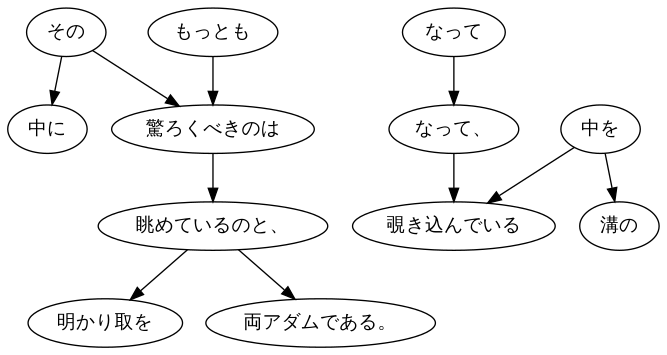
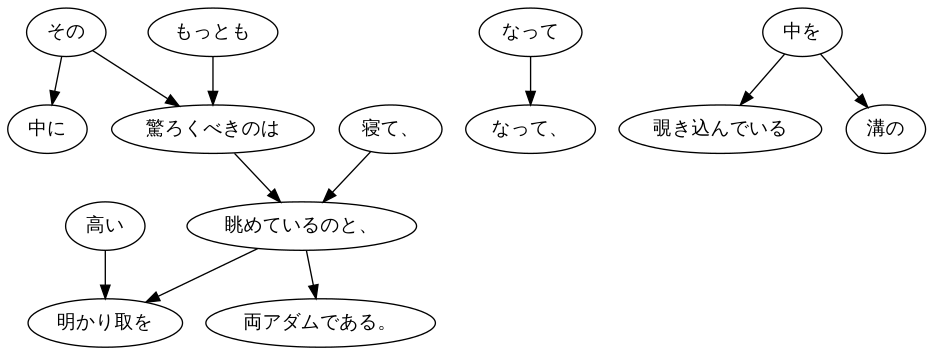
  digraph {
    fontname="Noto Sans"
    node [fontname="Noto Sans"]
    edge [fontname="Noto Sans"]
    n1 [label="その"]
    n2 [label="中に"]
    n3 [label="驚ろくべきのは"]
    n4 [label="眺めているのと、"]
    n5 [label="もっとも"]
    n6 [label="明かり取を"]
    n7 [label="両アダムである。"]
+   n8 [label="寝て、"]
+   n9 [label="高い"]
    n10 [label="なって"]
    n11 [label="なって、"]
    n12 [label="覗き込んでいる"]
    n13 [label="溝の"]
    n14 [label="中を"]
    n1 -> n2
    n1 -> n3
    n3 -> n4
    n4 -> n6
    n4 -> n7
    n5 -> n3
+   n8 -> n4
+   n9 -> n6
    n10 -> n11
-   n11 -> n12
    n14 -> n12
    n14 -> n13
  }
